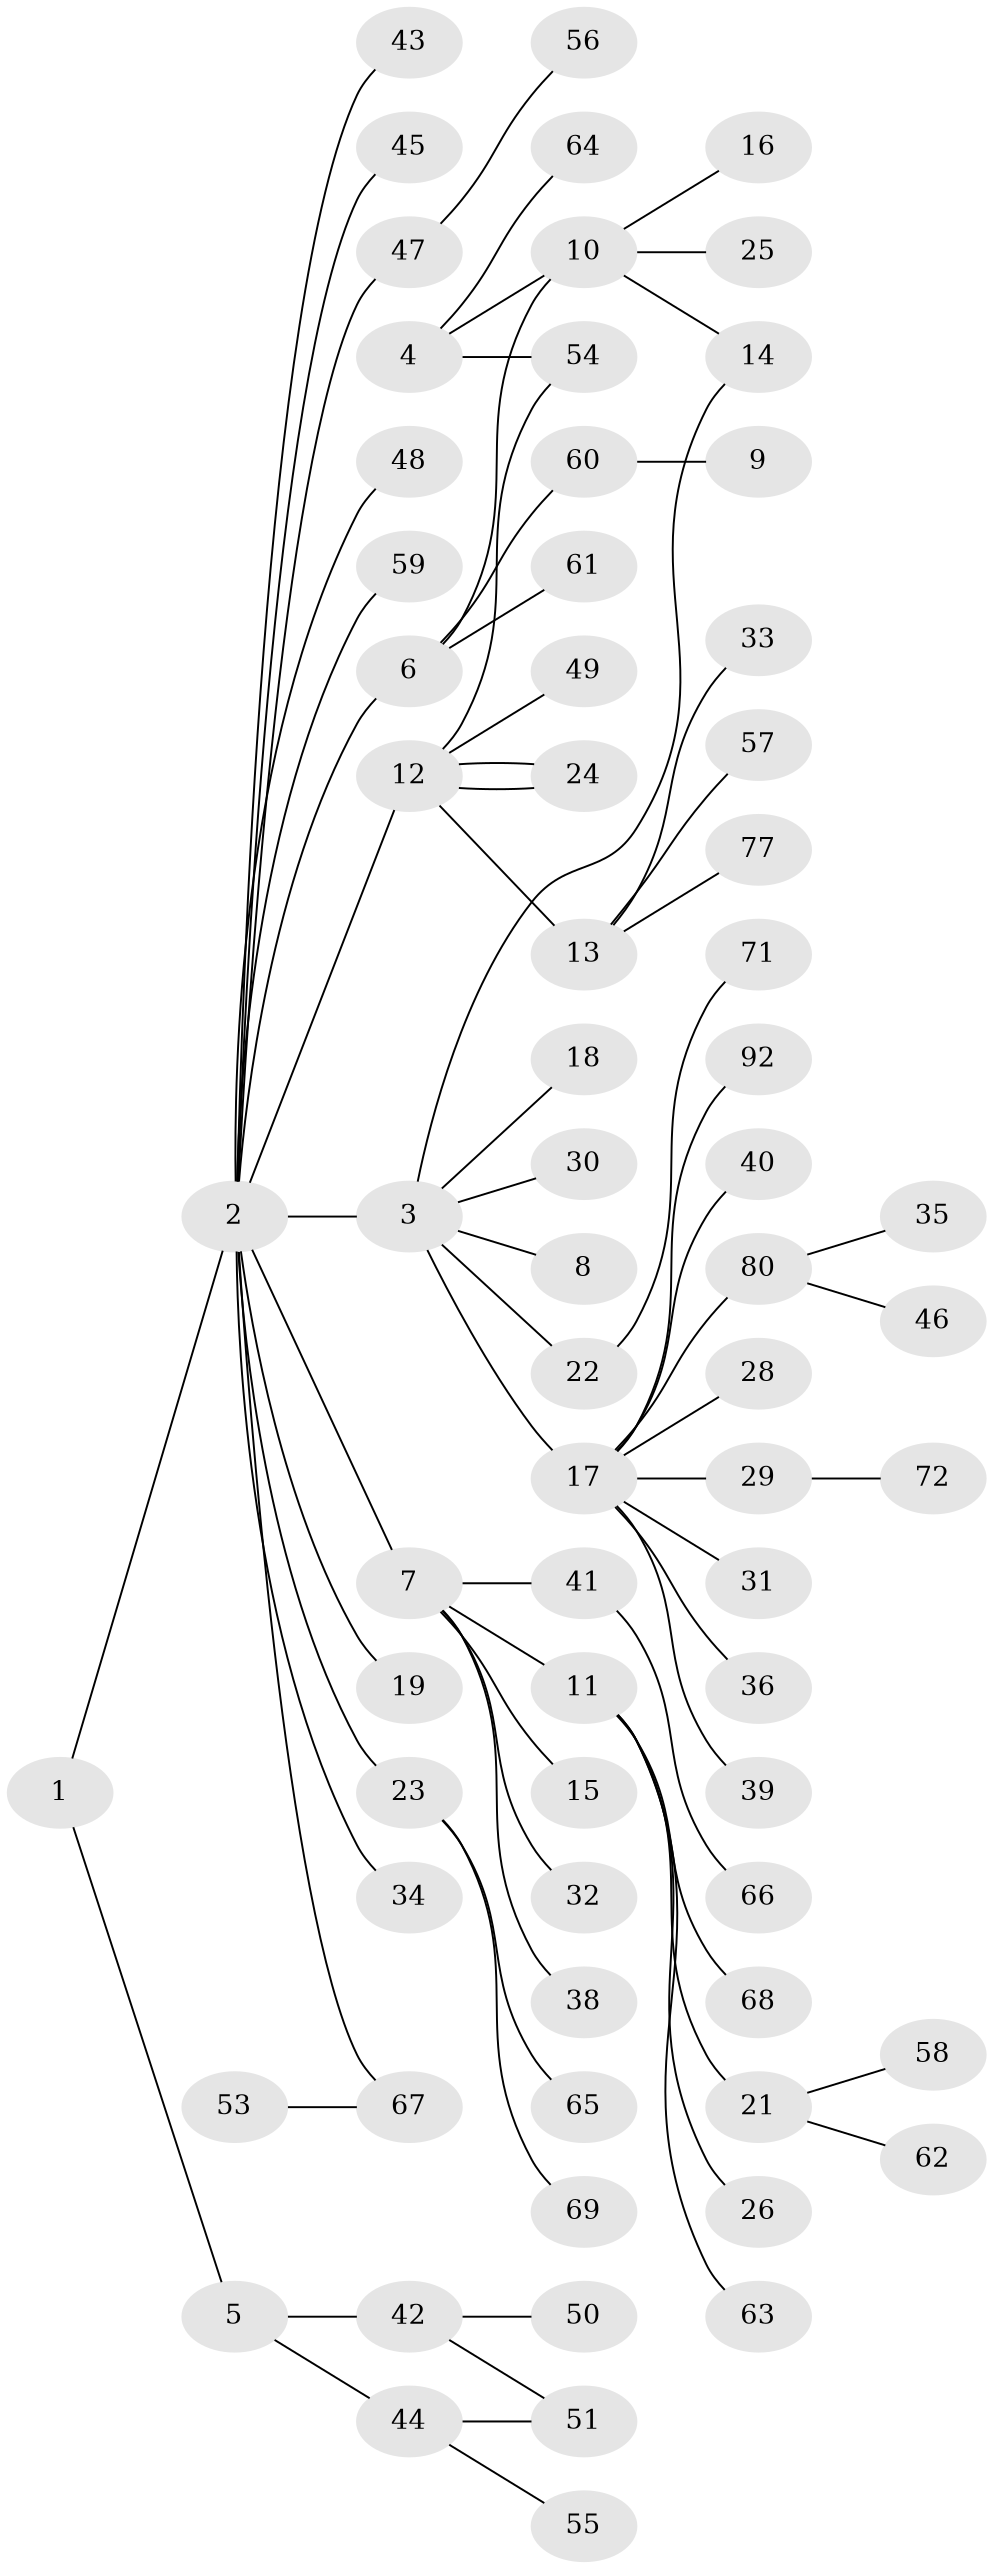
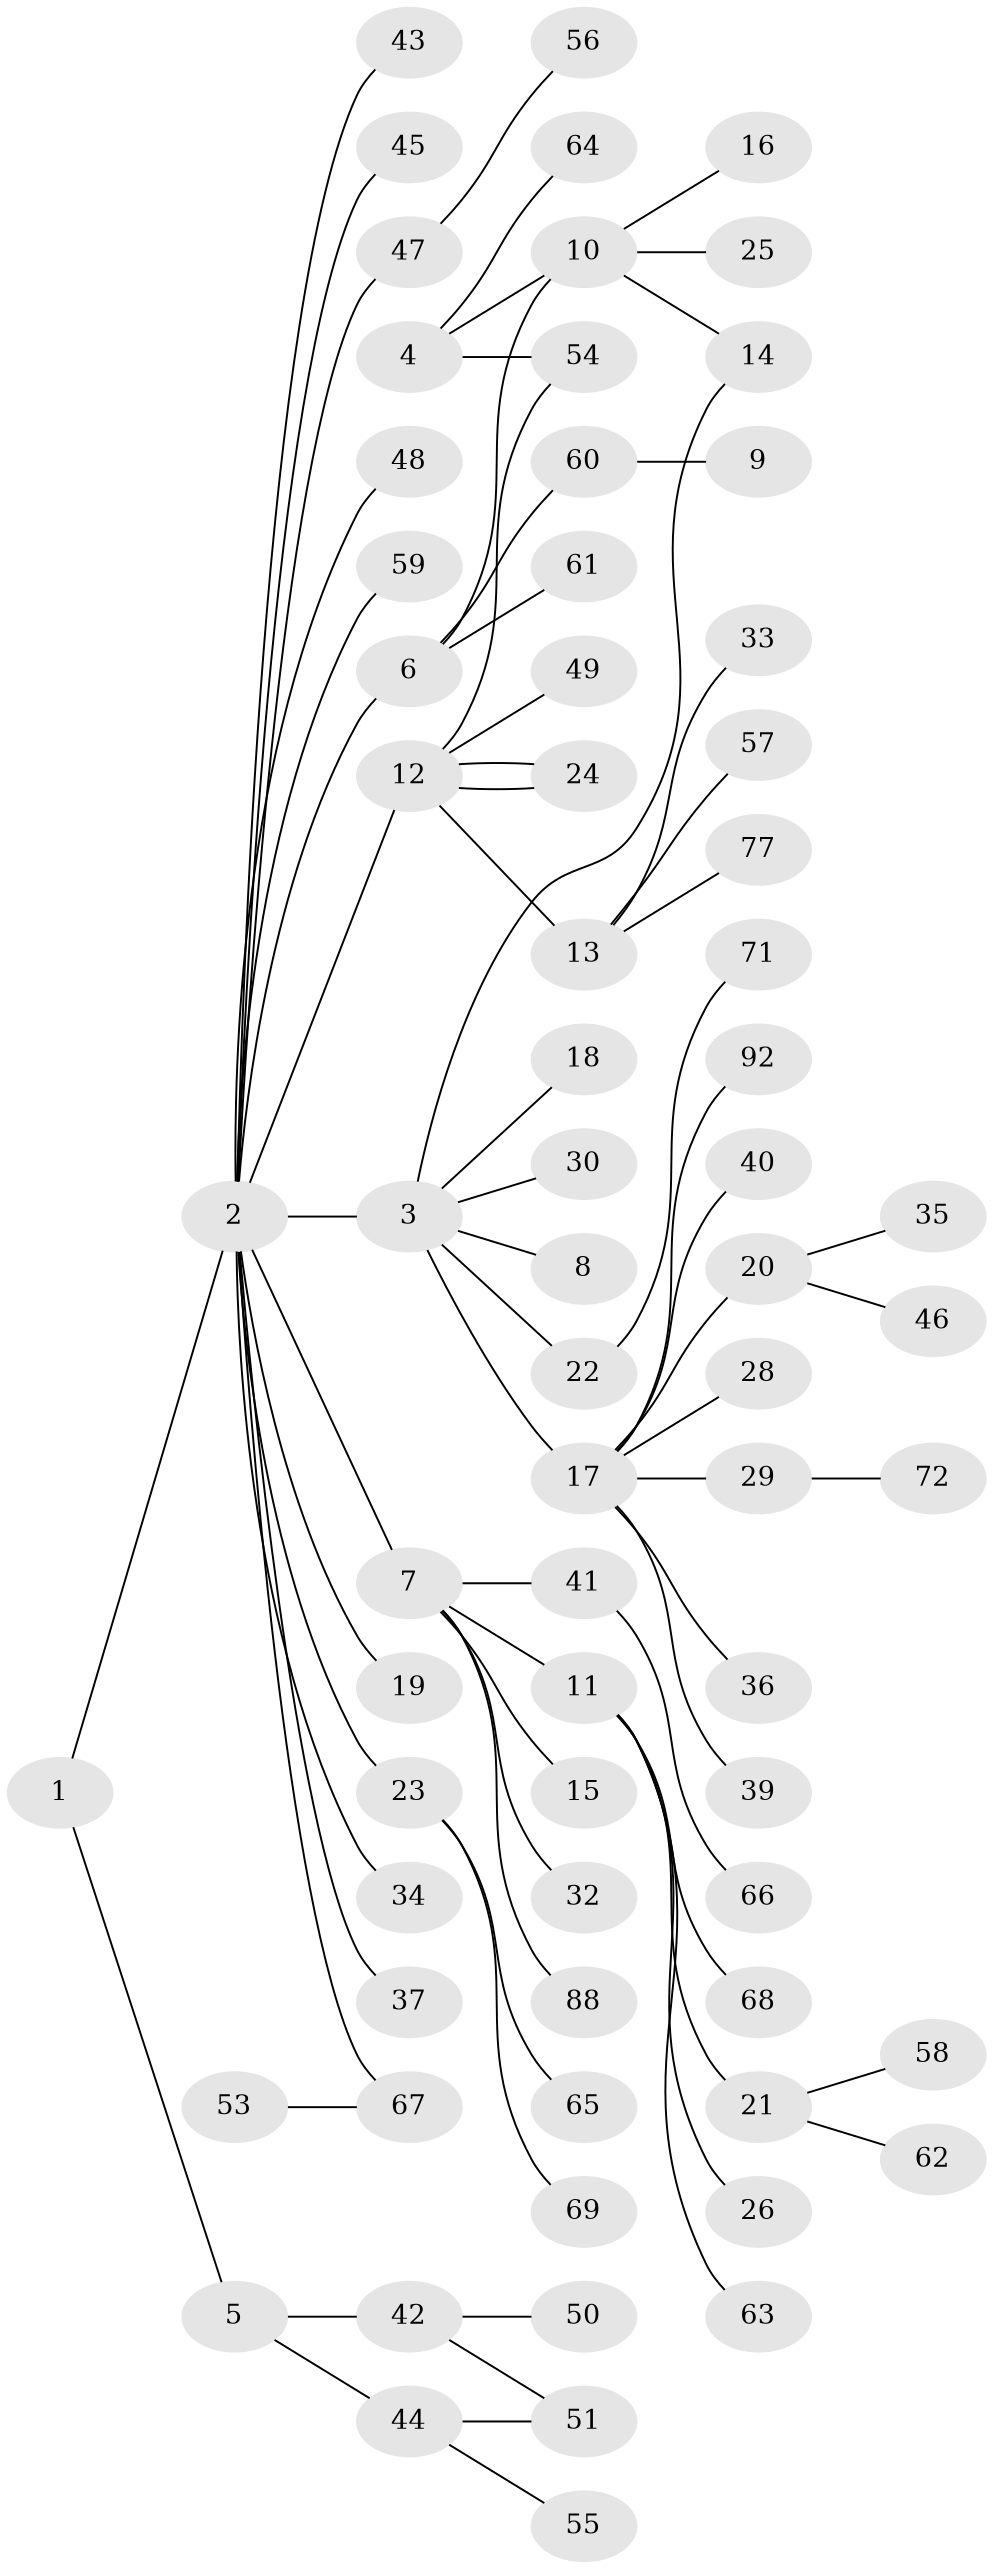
  graph {
    rankdir=LR
    node [color=gray90 style=filled]
    1
    2
    5
    3
    6
    7
    12
    19
    23
    34
+   37
    43
    45
    47
    48
    59
    67
    42
    44
    8
    14
    17
    18
    22
    30
    4
    10
    54
    64
    60
    61
    11
    15
    32
-   38
+   38 [label=88]
    41
    13
    24
    49
    65
    69
    56
    40
-   20 [label=80]
+   20
    28
    29
-   31
    36
    39
    n50 [label=92]
    71
    16
    25
    50
    51
    55
    9
    21
    26
    63
    68
    66
    58
    62
    33
    57
    n67 [label=77]
    35
    46
    72
    53
    1 -- 2
    1 -- 5
    2 -- 3
    2 -- 6
    2 -- 7
    2 -- 12
    2 -- 19
    2 -- 23
    2 -- 34
+   2 -- 37
    2 -- 43
    2 -- 45
    2 -- 47
    2 -- 48
    2 -- 59
    2 -- 67
    5 -- 42
    5 -- 44
    3 -- 8
    3 -- 14
    3 -- 17
    3 -- 18
    3 -- 22
    3 -- 30
    6 -- 10
    6 -- 60
    6 -- 61
    7 -- 11
    7 -- 15
    7 -- 32
    7 -- 38
    7 -- 41
    12 -- 54
    12 -- 13
    12 -- 24
    12 -- 24
    12 -- 49
    23 -- 65
    23 -- 69
    47 -- 56
    42 -- 50
    42 -- 51
    44 -- 51
    44 -- 55
    17 -- 40
    17 -- 20
    17 -- 28
    17 -- 29
-   17 -- 31
    17 -- 36
    17 -- 39
    17 -- n50
    22 -- 71
    4 -- 10
    4 -- 54
    4 -- 64
    10 -- 14
    10 -- 16
    10 -- 25
    60 -- 9
    11 -- 21
    11 -- 26
    11 -- 63
    11 -- 68
    41 -- 66
    13 -- 33
    13 -- 57
    13 -- n67
    20 -- 35
    20 -- 46
    29 -- 72
    21 -- 58
    21 -- 62
    53 -- 67
  }
